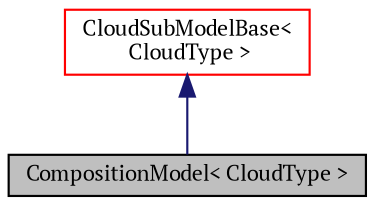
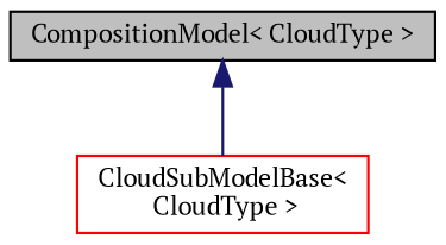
  digraph {
    fontname="PT Serif"
    node [fontname="PT Serif" fontsize=10 shape=record]
    n1 [color=black fillcolor=grey75 fontcolor=black height=0.2 label="CompositionModel\< CloudType \>" style=filled width=0.4]
    n2 [color=red height=0.2 label="CloudSubModelBase\<\l CloudType \>" width=0.4]
-   n2 -> n1 [color=midnightblue dir=back fontname="PT Serif" fontsize=10 labelfontname=FreeSans labelfontsize=10 style=solid]
+   n1 -> n2 [color=midnightblue dir=back fontname="PT Serif" fontsize=10 labelfontname=FreeSans labelfontsize=10 style=solid]
  }
